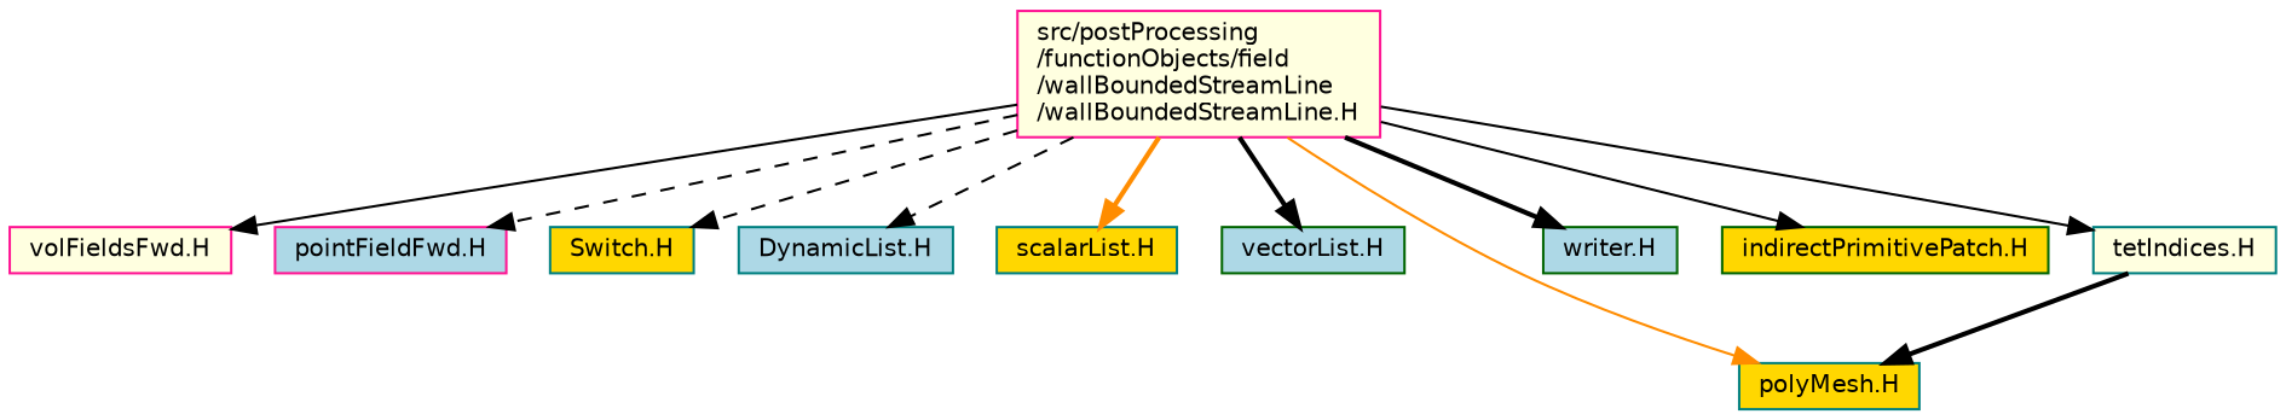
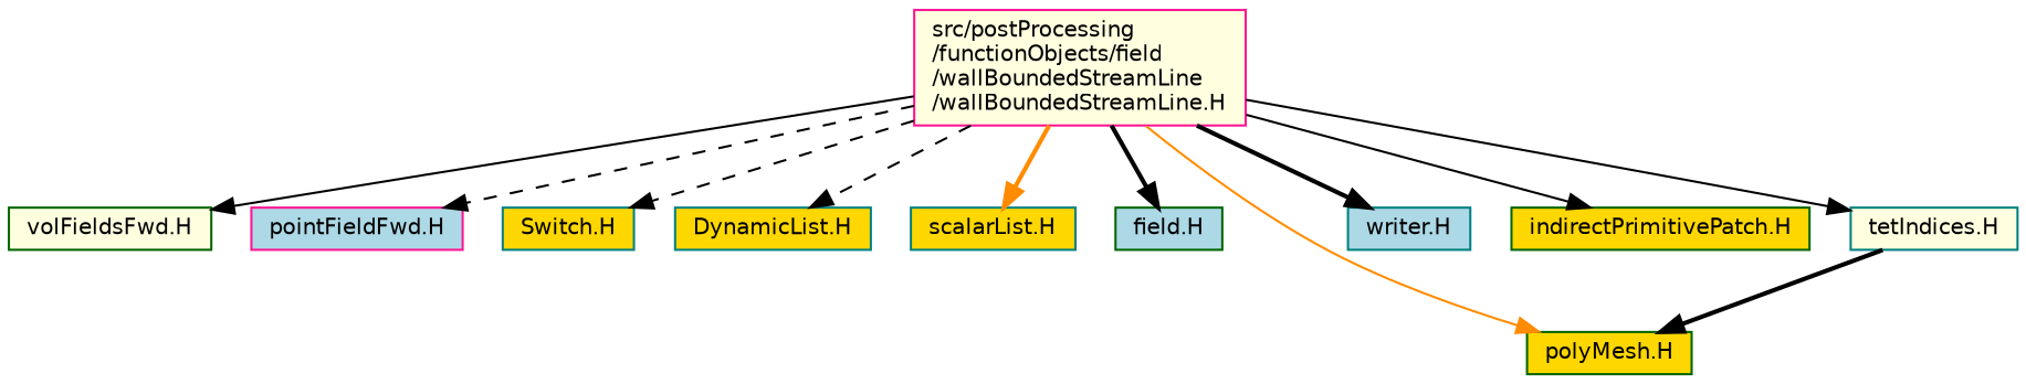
  digraph {
    node [color=darkgreen fillcolor=lightblue fontname=Helvetica fontsize=10 shape=record style=filled]
    edge [color=black fontname=Helvetica fontsize=10 labelfontname=Helvetica labelfontsize=10 style=solid]
    n1 [color=deeppink fillcolor=lightyellow fontcolor=black height=0.2 label="src/postProcessing\l/functionObjects/field\l/wallBoundedStreamLine\l/wallBoundedStreamLine.H" width=0.4]
-   n2 [color=deeppink fillcolor=lightyellow height=0.2 label="volFieldsFwd.H" width=0.4]
+   n2 [fillcolor=lightyellow height=0.2 label="volFieldsFwd.H" width=0.4]
    n3 [color=deeppink height=0.2 label="pointFieldFwd.H" width=0.4]
    n4 [color=teal fillcolor=gold height=0.2 label="Switch.H" width=0.4]
-   n5 [color=teal height=0.2 label="DynamicList.H" width=0.4]
+   n5 [color=teal fillcolor=gold height=0.2 label="DynamicList.H" width=0.4]
    n6 [color=teal fillcolor=gold height=0.2 label="scalarList.H" width=0.4]
-   n7 [height=0.2 label="vectorList.H" width=0.4]
-   n8 [color=teal fillcolor=gold height=0.2 label="polyMesh.H" width=0.4]
-   n9 [height=0.2 label="writer.H" width=0.4]
+   n7 [height=0.2 label="field.H" width=0.4]
+   n8 [fillcolor=gold height=0.2 label="polyMesh.H" width=0.4]
+   n9 [color=teal height=0.2 label="writer.H" width=0.4]
    n10 [fillcolor=gold height=0.2 label="indirectPrimitivePatch.H" width=0.4]
    n11 [color=teal fillcolor=lightyellow height=0.2 label="tetIndices.H" width=0.4]
    n1 -> n2
    n1 -> n3 [style=dashed]
    n1 -> n4 [style=dashed]
    n1 -> n5 [style=dashed]
    n1 -> n6 [color=darkorange style=bold]
    n1 -> n7 [style=bold]
    n1 -> n8 [color=darkorange]
    n1 -> n9 [style=bold]
    n1 -> n10
    n1 -> n11
    n11 -> n8 [style=bold]
  }
